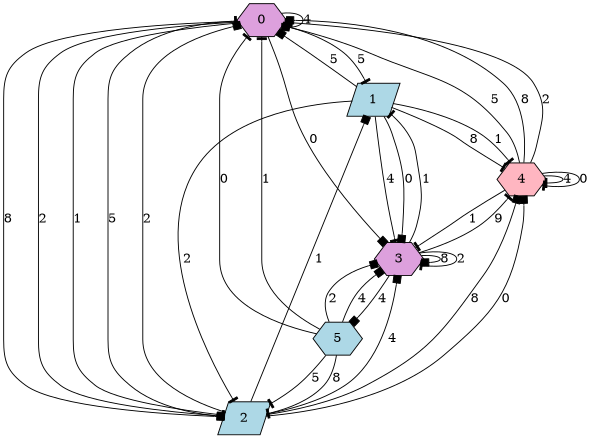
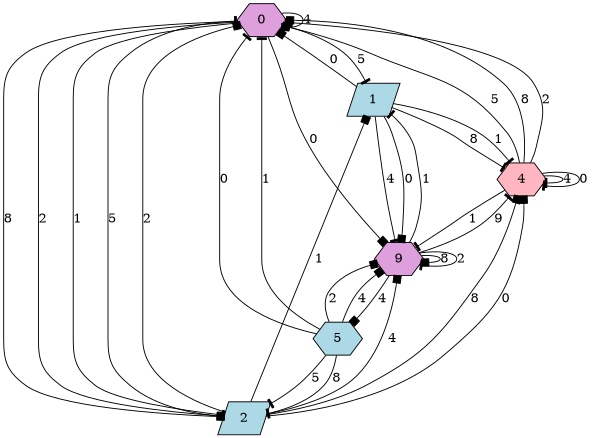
  digraph {
    node [fillcolor=lightblue shape=hexagon style=filled]
    edge [arrowhead=box]
    n1 [fillcolor=plum label=0]
    n2 [label=1 shape=parallelogram]
    n3 [label=2 shape=parallelogram]
-   n4 [fillcolor=plum label=3]
+   n4 [fillcolor=plum label=9]
    n5 [fillcolor=lightpink label=4]
    n6 [label=5]
    n1 -> n1 [label=4]
    n1 -> n2 [arrowhead=tee label=5]
    n1 -> n3 [label=8]
    n1 -> n3 [label=2]
    n1 -> n3 [arrowhead=tee label=1]
    n1 -> n4 [label=0]
-   n2 -> n1 [label=5]
-   n2 -> n3 [arrowhead=tee label=2]
+   n2 -> n1 [label=0]
    n2 -> n4 [arrowhead=tee label=4]
    n2 -> n4 [label=0]
    n2 -> n5 [arrowhead=tee label=8]
    n2 -> n5 [arrowhead=tee label=1]
    n3 -> n1 [arrowhead=tee label=5]
    n3 -> n1 [label=2]
    n3 -> n2 [label=1]
    n3 -> n4 [label=4]
    n3 -> n5 [label=8]
    n3 -> n5 [label=0]
    n4 -> n2 [arrowhead=tee label=1]
    n4 -> n4 [label=8]
    n4 -> n4 [arrowhead=tee label=2]
    n4 -> n5 [arrowhead=tee label=9]
    n4 -> n6 [label=4]
    n5 -> n1 [label=5]
    n5 -> n1 [label=8]
    n5 -> n1 [label=2]
    n5 -> n4 [arrowhead=tee label=1]
    n5 -> n5 [arrowhead=tee label=4]
    n5 -> n5 [arrowhead=tee label=0]
    n6 -> n1 [arrowhead=tee label=0]
    n6 -> n1 [arrowhead=tee label=1]
    n6 -> n3 [arrowhead=tee label=5]
    n6 -> n3 [arrowhead=tee label=8]
    n6 -> n4 [label=2]
    n6 -> n4 [label=4]
  }
